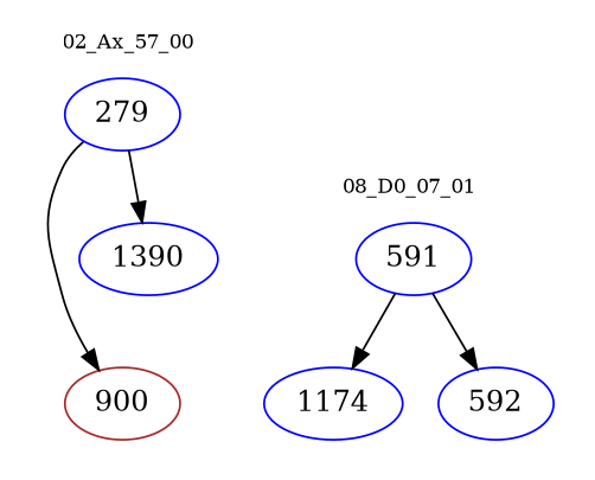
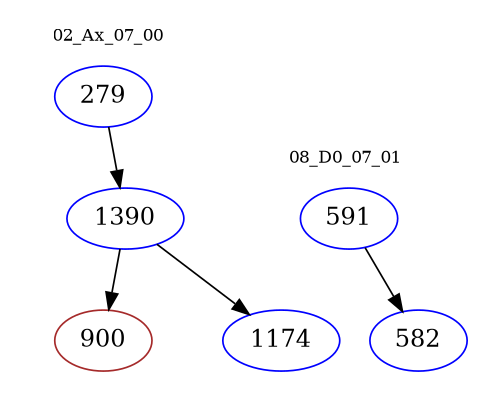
  digraph {
    node [color=blue]
    edge [color=black]
    n1 [label=279]
    n2 [color=brown label=900]
    n3 [label=1390]
    n4 [label=591]
-   n5 [label=592]
+   n5 [label=582]
    n6 [label=1174]
    subgraph cluster_1 {
      color=white
      fontsize=10
-     label="02_Ax_57_00"
+     label="02_Ax_07_00"
      n1
      n2
      n3
    }
    subgraph cluster_2 {
      color=white
      fontsize=10
      label="08_D0_07_01"
      n4
      n5
      n6
    }
-   n1 -> n2
+   n3 -> n2
    n1 -> n3
    n4 -> n5
-   n4 -> n6
+   n3 -> n6
  }
